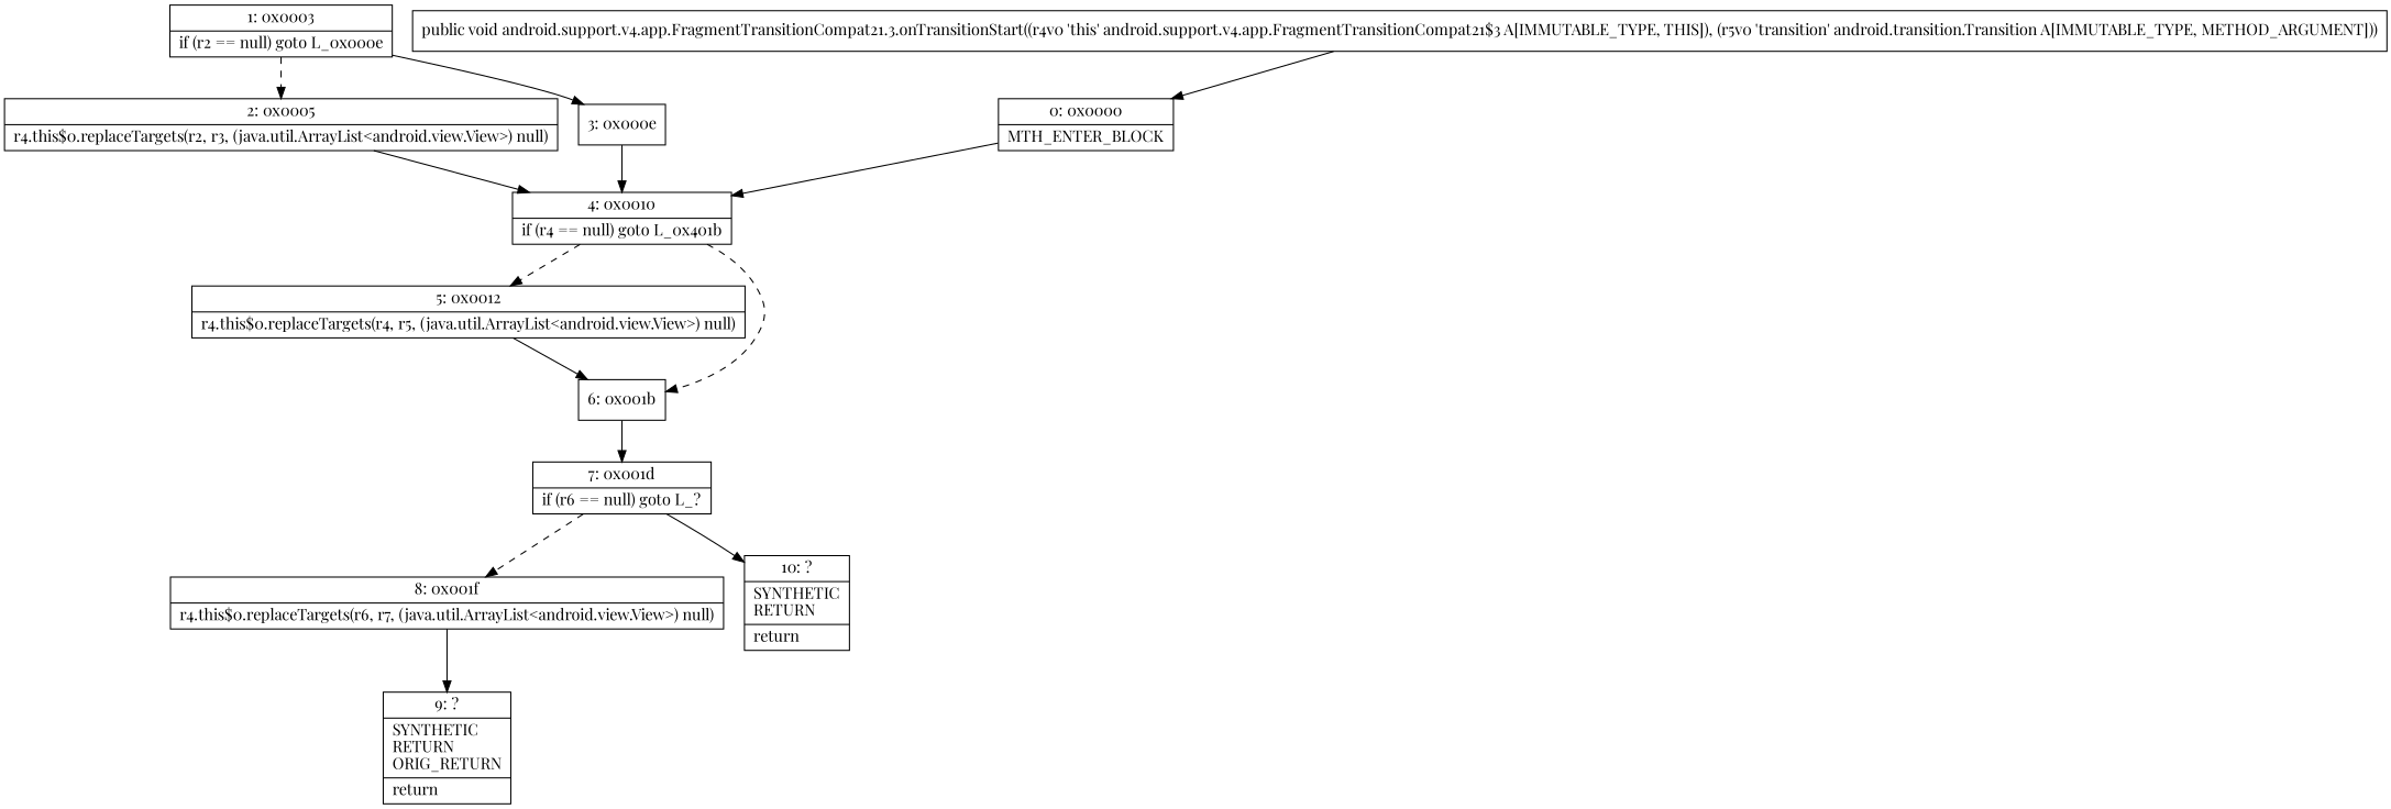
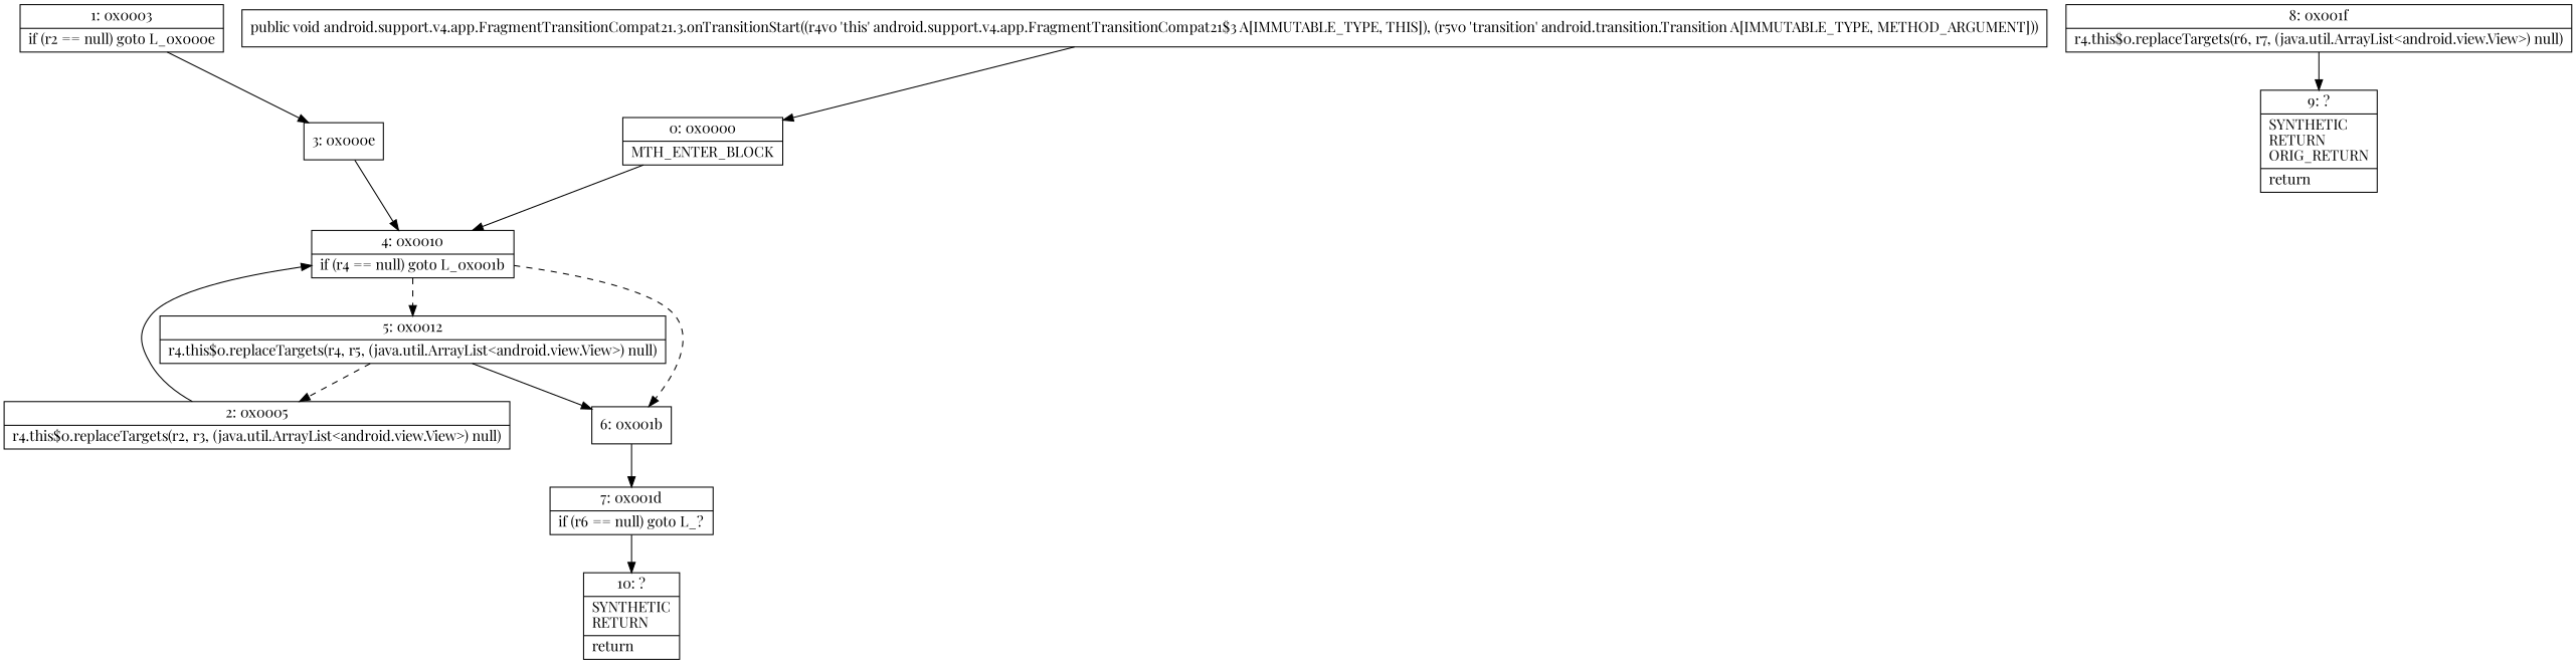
  digraph {
    fontname="Playfair Display"
    node [fontname="Playfair Display" shape=record]
    edge [fontname="Playfair Display"]
    n1 [label="{0\:\ 0x0000|MTH_ENTER_BLOCK\l}"]
-   n2 [label="{4\:\ 0x0010|if (r4 == null) goto L_0x401b\l}"]
+   n2 [label="{4\:\ 0x0010|if (r4 == null) goto L_0x001b\l}"]
    n3 [label="{1\:\ 0x0003|if (r2 == null) goto L_0x000e\l}"]
    n4 [label="{2\:\ 0x0005|r4.this$0.replaceTargets(r2, r3, (java.util.ArrayList\<android.view.View\>) null)\l}"]
    n5 [label="{3\:\ 0x000e}"]
    n6 [label="{5\:\ 0x0012|r4.this$0.replaceTargets(r4, r5, (java.util.ArrayList\<android.view.View\>) null)\l}"]
    n7 [label="{6\:\ 0x001b}"]
    n8 [label="{7\:\ 0x001d|if (r6 == null) goto L_?\l}"]
    n9 [label="{8\:\ 0x001f|r4.this$0.replaceTargets(r6, r7, (java.util.ArrayList\<android.view.View\>) null)\l}"]
    n10 [label="{10\:\ ?|SYNTHETIC\lRETURN\l|return\l}"]
    n11 [label="{9\:\ ?|SYNTHETIC\lRETURN\lORIG_RETURN\l|return\l}"]
    n12 [label="{public void android.support.v4.app.FragmentTransitionCompat21.3.onTransitionStart((r4v0 'this' android.support.v4.app.FragmentTransitionCompat21$3 A[IMMUTABLE_TYPE, THIS]), (r5v0 'transition' android.transition.Transition A[IMMUTABLE_TYPE, METHOD_ARGUMENT])) }"]
    n1 -> n2
    n2 -> n6 [style=dashed]
    n2 -> n7 [style=dashed]
-   n3 -> n4 [style=dashed]
+   n6 -> n4 [style=dashed]
    n3 -> n5
    n4 -> n2
    n5 -> n2
    n6 -> n7
    n7 -> n8
-   n8 -> n9 [style=dashed]
    n8 -> n10
    n9 -> n11
    n12 -> n1
  }
